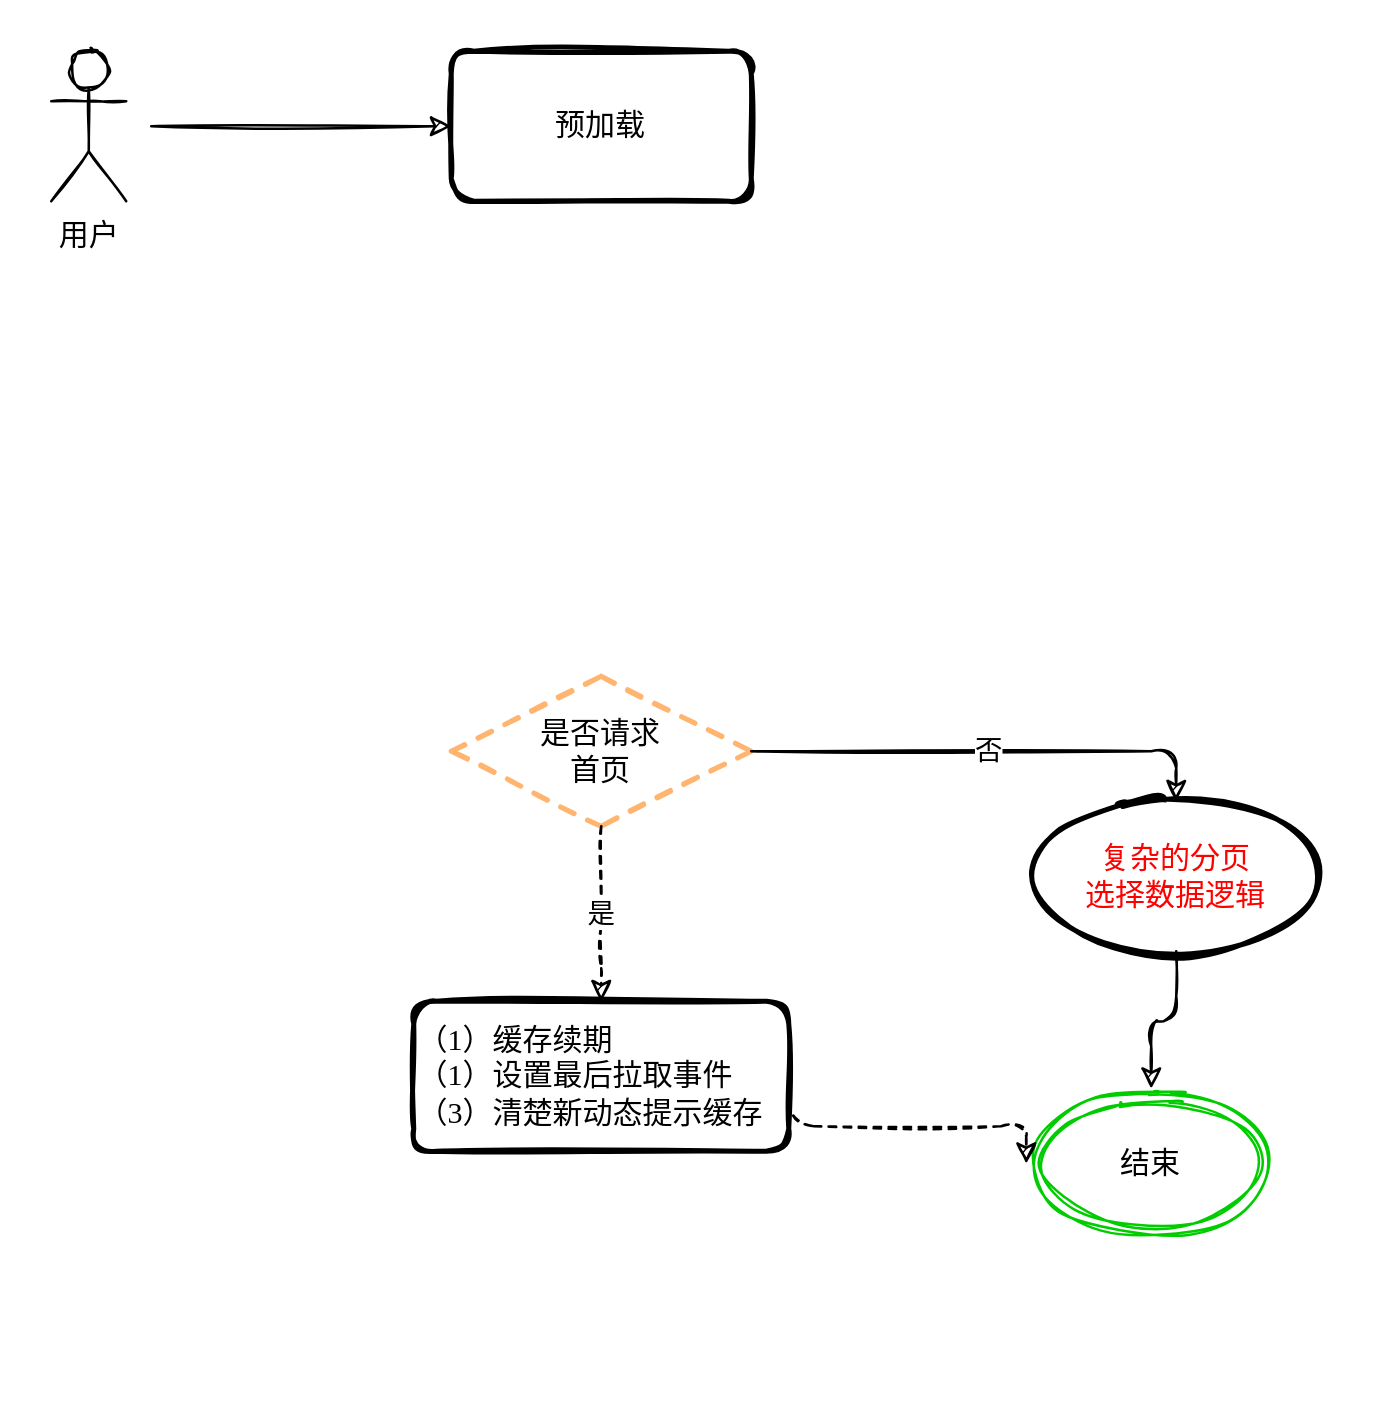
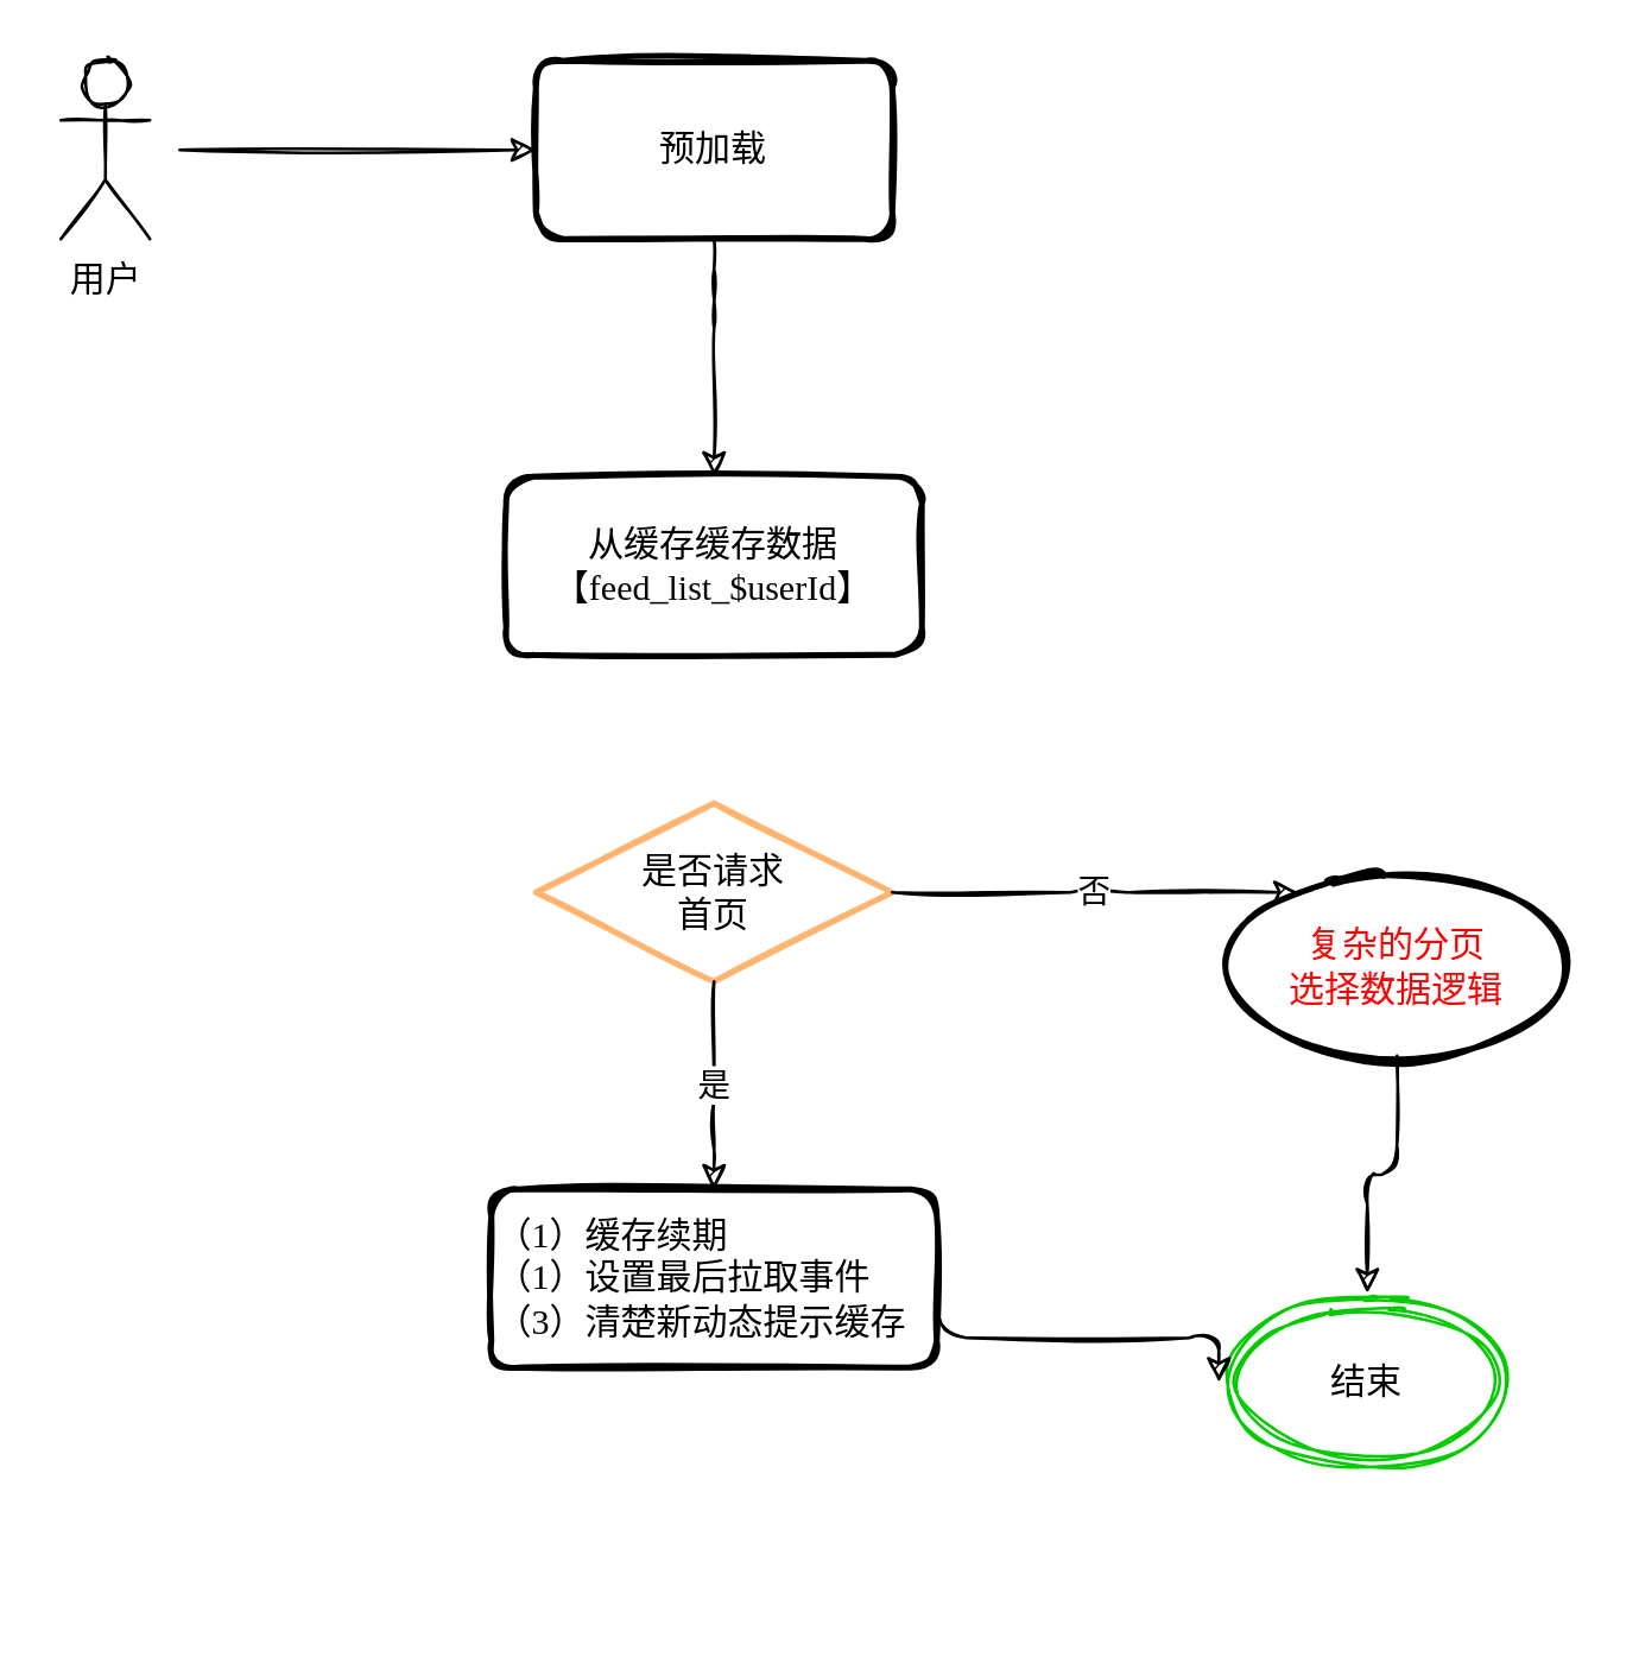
  <mxCell id="0" />
  <mxCell id="1" parent="0" />
  <mxCell id="2" value="&lt;font face=&quot;Comic Sans MS&quot;&gt;预加载&lt;/font&gt;" style="rounded=1;whiteSpace=wrap;html=1;strokeWidth=2;fillWeight=4;hachureGap=8;hachureAngle=45;sketch=1;fillColor=none;" vertex="1" parent="1"><mxGeometry x="180" y="20" width="120" height="60" as="geometry" /></mxCell>
  <mxCell id="3" value="用户" style="shape=umlActor;verticalLabelPosition=bottom;verticalAlign=top;html=1;outlineConnect=0;fillColor=none;sketch=1;" vertex="1" parent="1"><mxGeometry x="20" y="20" width="30" height="60" as="geometry" /></mxCell>
  <mxCell id="4" value="" style="endArrow=classic;html=1;entryX=0;entryY=0.5;entryDx=0;entryDy=0;sketch=1;" edge="1" parent="1" target="2"><mxGeometry width="50" height="50" relative="1" as="geometry"><mxPoint x="60" y="50" as="sourcePoint" /><mxPoint y="20" as="targetPoint" x="110" /></mxGeometry></mxCell>
- <mxCell id="5" value="&lt;font face=&quot;Comic Sans MS&quot;&gt;是否请求&lt;br&gt;首页&lt;/font&gt;" style="rhombus;whiteSpace=wrap;html=1;strokeWidth=2;fillWeight=-1;hachureGap=8;fillStyle=cross-hatch;sketch=1;strokeColor=#FFB570;fillColor=none;dashed=1;" vertex="1" parent="1"><mxGeometry x="180" y="270" width="120" height="60" as="geometry" /></mxCell>
- <mxCell id="8" value="是" style="edgeStyle=elbowEdgeStyle;elbow=vertical;endArrow=classic;html=1;exitX=0.5;exitY=1;exitDx=0;exitDy=0;sketch=1;entryX=0.5;entryY=0;entryDx=0;entryDy=0;dashed=1;" edge="1" parent="1" source="5" target="9"><mxGeometry width="50" height="50" relative="1" as="geometry"><mxPoint x="90" y="210" as="sourcePoint" /><mxPoint x="270" y="420" as="targetPoint" /><Array as="points"><mxPoint x="250" y="380" /><mxPoint x="260" y="400" /><mxPoint x="280" y="540" /><mxPoint x="240" y="510" /></Array></mxGeometry></mxCell>
+ <mxCell id="5" value="&lt;font face=&quot;Comic Sans MS&quot;&gt;是否请求&lt;br&gt;首页&lt;/font&gt;" style="rhombus;whiteSpace=wrap;html=1;strokeWidth=2;fillWeight=-1;hachureGap=8;fillStyle=cross-hatch;sketch=1;strokeColor=#FFB570;fillColor=none;" vertex="1" parent="1"><mxGeometry x="180" y="270" width="120" height="60" as="geometry" /></mxCell>
+ <mxCell id="6" value="" style="edgeStyle=elbowEdgeStyle;elbow=vertical;endArrow=classic;html=1;exitX=0.5;exitY=1;exitDx=0;exitDy=0;sketch=1;entryX=0.5;entryY=0;entryDx=0;entryDy=0;" edge="1" parent="1" source="2" target="7"><mxGeometry width="50" height="50" relative="1" as="geometry"><mxPoint x="100" y="140" as="sourcePoint" /><mxPoint x="380" y="-30" as="targetPoint" /><Array as="points"><mxPoint x="290" y="100" /></Array></mxGeometry></mxCell>
+ <mxCell id="7" value="&lt;font face=&quot;Comic Sans MS&quot;&gt;从缓存缓存数据&lt;br&gt;【feed_list_$userId】&lt;/font&gt;" style="rounded=1;whiteSpace=wrap;html=1;strokeWidth=2;fillWeight=4;hachureGap=8;hachureAngle=45;sketch=1;fillColor=none;" vertex="1" parent="1"><mxGeometry x="170" y="160" width="140" height="60" as="geometry" /></mxCell>
+ <mxCell id="8" value="是" style="edgeStyle=elbowEdgeStyle;elbow=vertical;endArrow=classic;html=1;exitX=0.5;exitY=1;exitDx=0;exitDy=0;sketch=1;entryX=0.5;entryY=0;entryDx=0;entryDy=0;" edge="1" parent="1" source="5" target="9"><mxGeometry width="50" height="50" relative="1" as="geometry"><mxPoint x="90" y="210" as="sourcePoint" /><mxPoint x="270" y="420" as="targetPoint" /><Array as="points"><mxPoint x="250" y="380" /><mxPoint x="260" y="400" /><mxPoint x="280" y="540" /><mxPoint x="240" y="510" /></Array></mxGeometry></mxCell>
  <mxCell id="9" value="&lt;font face=&quot;Comic Sans MS&quot;&gt;（1）缓存续期&lt;br&gt;（1）设置最后拉取事件&lt;br&gt;（3）清楚新动态提示缓存&lt;/font&gt;" style="rounded=1;whiteSpace=wrap;html=1;strokeWidth=2;fillWeight=4;hachureGap=8;hachureAngle=45;sketch=1;fillColor=none;align=left;" vertex="1" parent="1"><mxGeometry x="165" y="400" width="150" height="60" as="geometry" /></mxCell>
- <mxCell id="10" value="&lt;font face=&quot;Comic Sans MS&quot; color=&quot;#ff0000&quot;&gt;复杂的分页&lt;br&gt;选择数据逻辑&lt;/font&gt;" style="ellipse;whiteSpace=wrap;html=1;strokeWidth=2;fillWeight=2;hachureGap=8;fillStyle=dots;sketch=1;fillColor=none;" vertex="1" parent="1"><mxGeometry x="410" y="320" width="120" height="60" as="geometry" /></mxCell>
+ <mxCell id="10" value="&lt;font face=&quot;Comic Sans MS&quot; color=&quot;#ff0000&quot;&gt;复杂的分页&lt;br&gt;选择数据逻辑&lt;/font&gt;" style="ellipse;whiteSpace=wrap;html=1;strokeWidth=2;fillWeight=2;hachureGap=8;fillStyle=dots;sketch=1;fillColor=none;" vertex="1" parent="1"><mxGeometry x="410" y="295" width="120" height="60" as="geometry" /></mxCell>
  <mxCell id="11" value="否" style="edgeStyle=elbowEdgeStyle;elbow=vertical;endArrow=classic;html=1;exitX=1;exitY=0.5;exitDx=0;exitDy=0;sketch=1;" edge="1" parent="1" source="5" target="10"><mxGeometry width="50" height="50" relative="1" as="geometry"><mxPoint x="340" y="280" as="sourcePoint" /><mxPoint x="390" y="230" as="targetPoint" /><Array as="points"><mxPoint x="370" y="300" /></Array></mxGeometry></mxCell>
  <mxCell id="12" value="结束" style="ellipse;shape=doubleEllipse;whiteSpace=wrap;html=1;sketch=1;fillColor=none;strokeColor=#00CC00;" vertex="1" parent="1"><mxGeometry x="410" y="435" width="100" height="60" as="geometry" /></mxCell>
- <mxCell id="13" value="" style="edgeStyle=elbowEdgeStyle;elbow=vertical;endArrow=classic;html=1;entryX=0;entryY=0.5;entryDx=0;entryDy=0;exitX=1;exitY=0.5;exitDx=0;exitDy=0;sketch=1;dashed=1;" edge="1" parent="1" source="9" target="12"><mxGeometry width="50" height="50" relative="1" as="geometry"><mxPoint x="310" y="430" as="sourcePoint" /><mxPoint x="360" y="380" as="targetPoint" /><Array as="points"><mxPoint x="380" y="450" /><mxPoint x="360" y="430" /></Array></mxGeometry></mxCell>
+ <mxCell id="13" value="" style="edgeStyle=elbowEdgeStyle;elbow=vertical;endArrow=classic;html=1;entryX=0;entryY=0.5;entryDx=0;entryDy=0;exitX=1;exitY=0.5;exitDx=0;exitDy=0;sketch=1;" edge="1" parent="1" source="9" target="12"><mxGeometry width="50" height="50" relative="1" as="geometry"><mxPoint x="310" y="430" as="sourcePoint" /><mxPoint x="360" y="380" as="targetPoint" /><Array as="points"><mxPoint x="380" y="450" /><mxPoint x="360" y="430" /></Array></mxGeometry></mxCell>
  <mxCell id="14" value="" style="edgeStyle=elbowEdgeStyle;elbow=vertical;endArrow=classic;html=1;entryX=0.5;entryY=0;entryDx=0;entryDy=0;exitX=0.5;exitY=1;exitDx=0;exitDy=0;sketch=1;" edge="1" parent="1" source="10" target="12"><mxGeometry width="50" height="50" relative="1" as="geometry"><mxPoint x="580" y="390" as="sourcePoint" /><mxPoint x="630" y="340" as="targetPoint" /></mxGeometry></mxCell>
